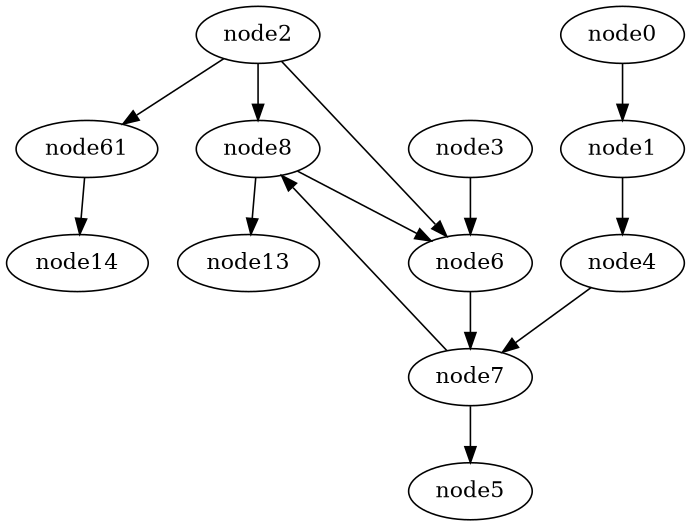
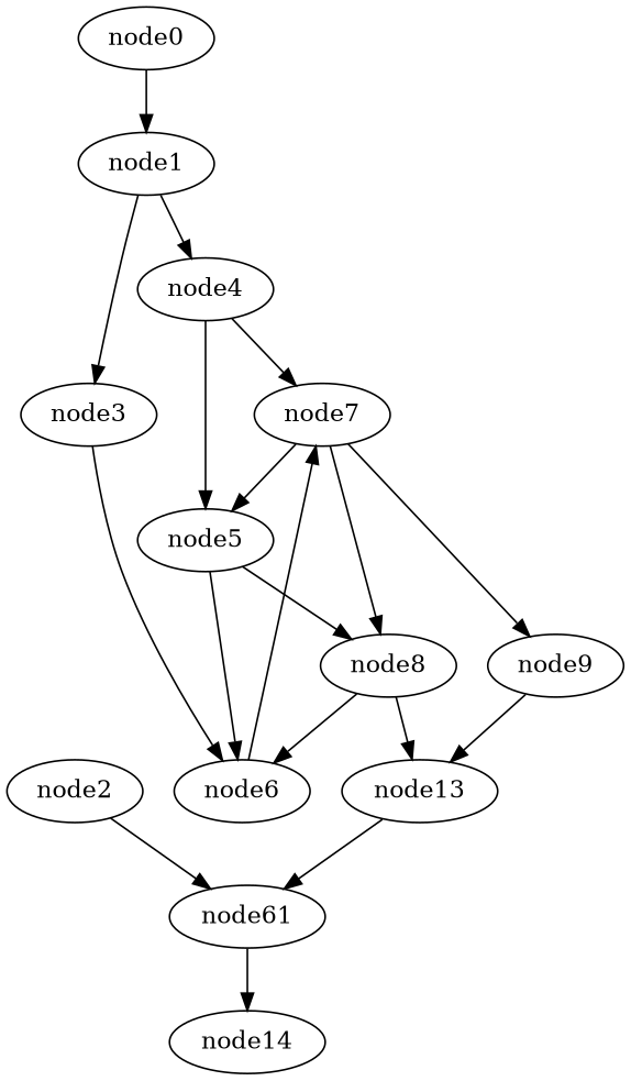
  digraph {
    n1 [label=node61]
    n2 [label=node14]
    n3 [label=node13]
+   node9
    node8
    node6
    node7
    node5
    node4
    node3
    node2
    node1
    node0
    n1 -> n2
+   n3 -> n1
+   node9 -> n3
    node8 -> n3
    node8 -> node6
    node6 -> node7
+   node7 -> node9
    node7 -> node8
    node7 -> node5
-   node2 -> node8
-   node2 -> node6
+   node5 -> node8
+   node5 -> node6
    node4 -> node7
+   node4 -> node5
    node3 -> node6
    node2 -> n1
    node1 -> node4
+   node1 -> node3
    node0 -> node1
  }
